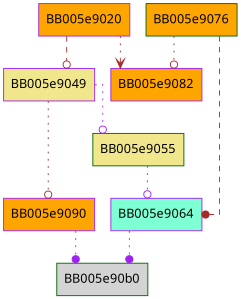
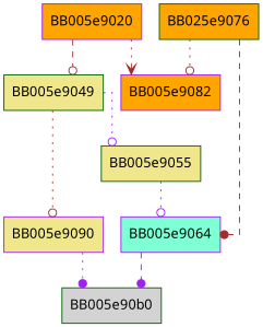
  digraph {
    fontname="Noto Sans"
    splines=ortho
    node [color=purple fillcolor=orange fontname="Noto Sans" shape=box style=filled]
    edge [arrowhead=odot color=brown fontname="Noto Sans" style=dotted]
    BB005e9020
    BB005e9082
-   BB005e9049 [fillcolor=khaki]
-   BB005e9090
+   BB005e9049 [color=darkgreen fillcolor=khaki]
+   BB005e9090 [fillcolor=khaki]
    BB005e9055 [color=darkgreen fillcolor=khaki]
    BB005e90b0 [color=darkgreen fillcolor=lightgrey]
    BB005e9064 [fillcolor=aquamarine]
-   BB005e9076 [color=darkgreen]
+   BB005e9076 [color=darkgreen label=BB025e9076]
    BB005e9020 -> BB005e9082 [arrowhead=vee]
    BB005e9020 -> BB005e9049 [style=dashed]
    BB005e9049 -> BB005e9090
    BB005e9049 -> BB005e9055 [color=purple]
    BB005e9090 -> BB005e90b0 [arrowhead=dot color=purple]
    BB005e9055 -> BB005e9064 [color=purple]
-   BB005e9064 -> BB005e90b0 [arrowhead=dot color=purple]
+   BB005e9064 -> BB005e90b0 [arrowhead=dot color=purple style=dashed]
    BB005e9076 -> BB005e9082
    BB005e9076 -> BB005e9064 [arrowhead=dot style=dashed]
  }
